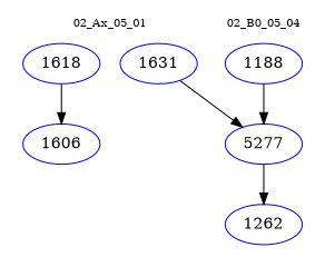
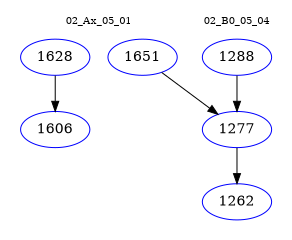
  digraph {
    node [color=blue]
    edge [color=black]
-   n1 [label=1631]
-   n2 [label=1618]
+   n1 [label=1651]
+   n2 [label=1628]
    n3 [label=1606]
-   n4 [label=1188]
-   n5 [label=5277]
+   n4 [label=1288]
+   n5 [label=1277]
    n6 [label=1262]
    subgraph cluster_1 {
      color=white
      fontsize=10
      label="02_Ax_05_01"
      n1
      n2
      n3
    }
    subgraph cluster_2 {
      color=white
      fontsize=10
      label="02_B0_05_04"
      n4
      n5
      n6
    }
    n1 -> n5
    n2 -> n3
    n4 -> n5
    n5 -> n6
  }
